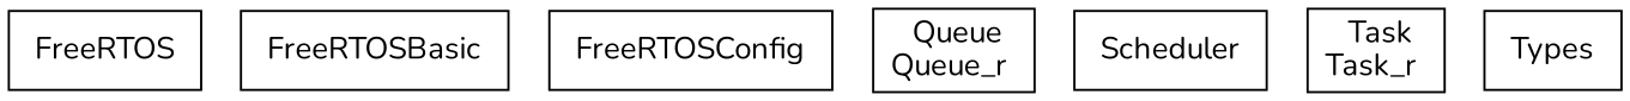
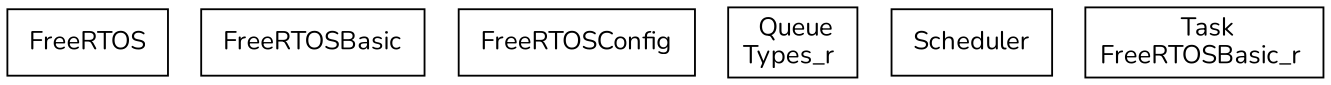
  digraph {
    fontname=Nunito
    node [shape=box fontname=Nunito]
    n1 [label=" FreeRTOS "]
    n2 [label=" FreeRTOSBasic "]
    n3 [label=" FreeRTOSConfig "]
-   n4 [label=" Queue\nQueue_r "]
+   n4 [label=" Queue\nTypes_r "]
    n5 [label=" Scheduler "]
-   n6 [label=" Task\nTask_r "]
-   n7 [label=" Types "]
+   n6 [label=" Task\nFreeRTOSBasic_r "]
  }
